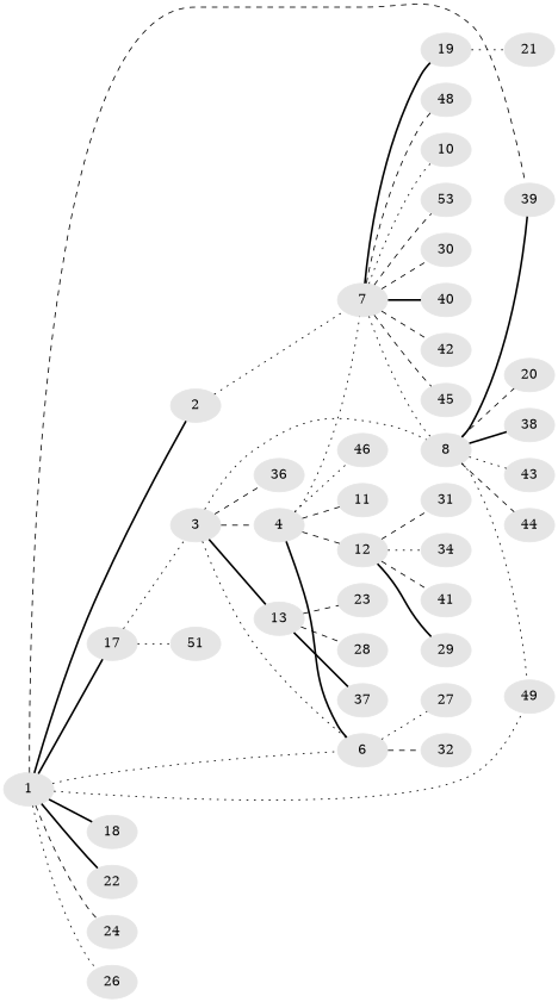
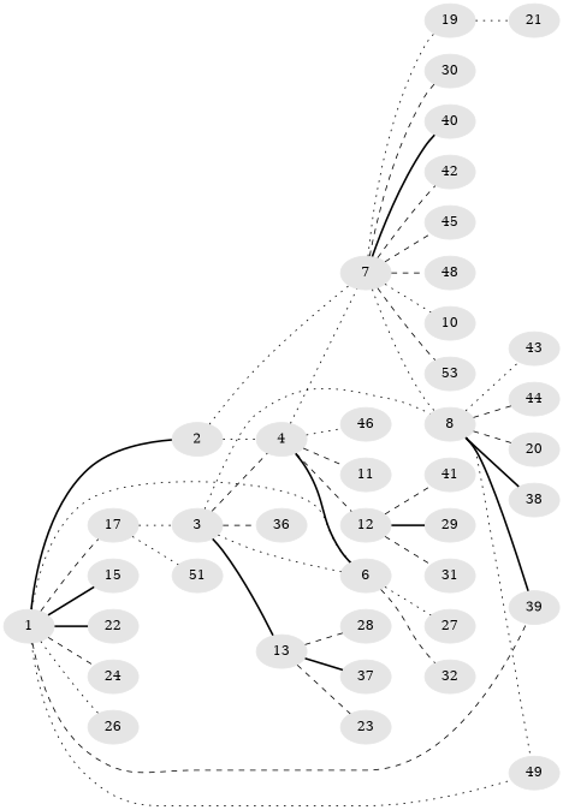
  graph {
    rankdir=LR
    node [color=gray90 style=filled]
    edge [style=dotted]
    1 [super="+35"]
    2
    6 [super="+25"]
    17 [super="+47"]
-   18
+   18 [label=15]
    22
    24
    26
    39
    49
    4 [super="+5"]
    7 [super="+15"]
    3 [super="+9"]
    8 [super="+10"]
    13 [super="+14"]
    36
    27 [super="+52"]
    32
    51
    11
    12 [super="+16"]
    46
    19
    30
    40
    42
    45
    48
    n29 [label=10]
    53
    20
    38
    43
    44
    23
    28
    37 [super="+54"]
    29
    31
-   34
    41
    21 [super="+33"]
    1 -- 2 [style=bold]
    1 -- 6
-   1 -- 17 [style=bold]
+   1 -- 17 [style=dashed]
    1 -- 18 [style=bold]
    1 -- 22 [style=bold]
    1 -- 24 [style=dashed]
    1 -- 26
    1 -- 39 [style=dashed]
    1 -- 49
+   2 -- 4
    2 -- 7
    6 -- 27
    6 -- 32 [style=dashed]
    17 -- 3
    17 -- 51
    4 -- 6 [style=bold]
    4 -- 7
    4 -- 11 [style=dashed]
    4 -- 12 [style=dashed]
    4 -- 46
    7 -- 8
-   7 -- 19 [style=bold]
+   7 -- 19
    7 -- 30 [style=dashed]
    7 -- 40 [style=bold]
    7 -- 42 [style=dashed]
    7 -- 45 [style=dashed]
    7 -- 48 [style=dashed]
    7 -- n29
    7 -- 53 [style=dashed]
    3 -- 6
    3 -- 4 [style=dashed]
    3 -- 8 [weight=2]
    3 -- 13 [style=bold]
    3 -- 36 [style=dashed]
    8 -- 39 [style=bold]
    8 -- 49
    8 -- 20 [style=dashed]
    8 -- 38 [style=bold]
    8 -- 43
    8 -- 44 [style=dashed]
    13 -- 23 [style=dashed]
    13 -- 28 [style=dashed]
    13 -- 37 [style=bold]
    12 -- 29 [style=bold]
    12 -- 31 [style=dashed]
-   12 -- 34
    12 -- 41 [style=dashed]
    19 -- 21
  }
